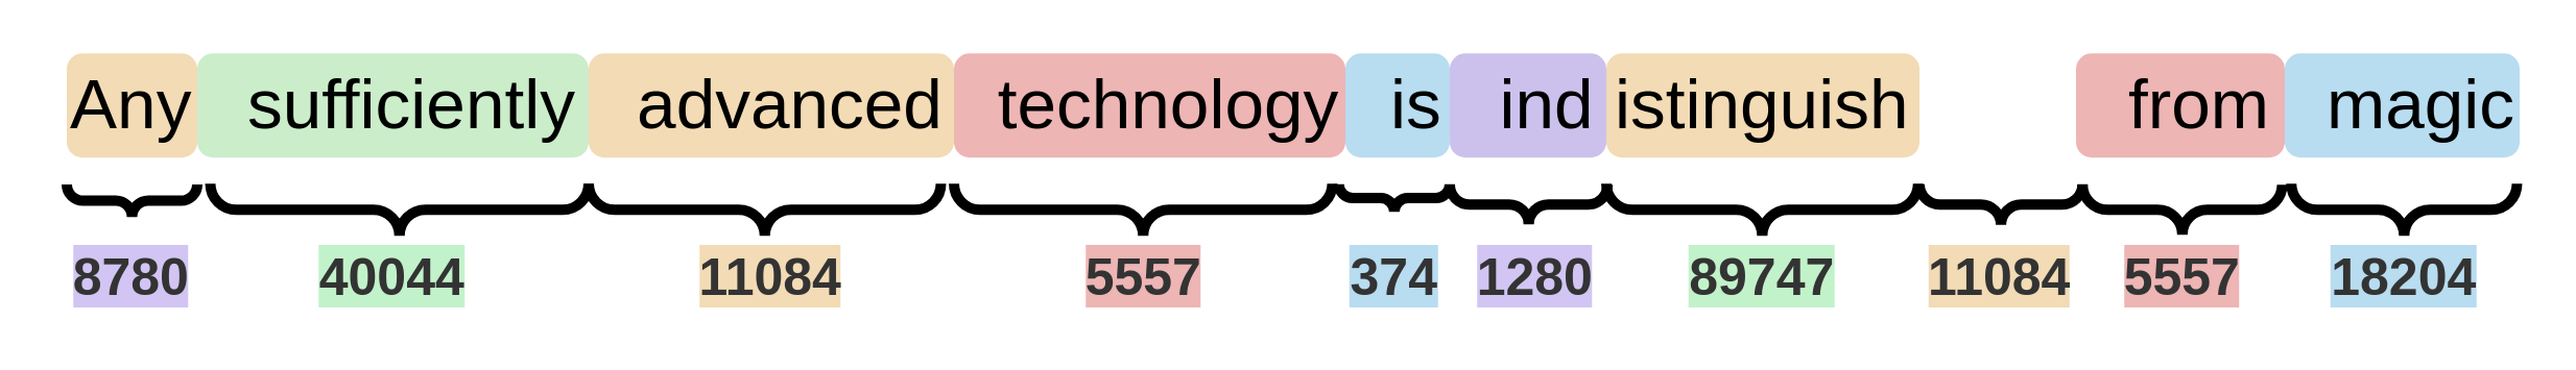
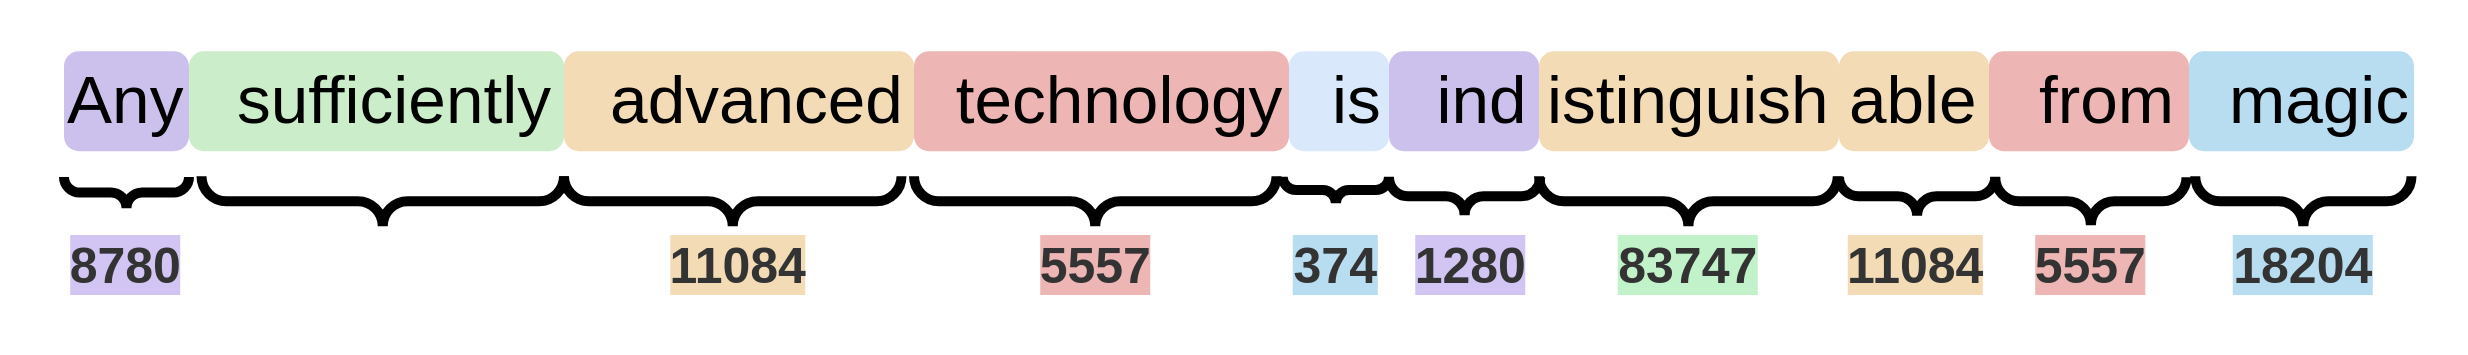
  <mxCell id="0" />
  <mxCell id="1" parent="0" />
- <mxCell id="2" value="&lt;font style=&quot;font-size: 27px;&quot;&gt;Any&lt;/font&gt;" style="rounded=1;whiteSpace=wrap;html=1;fillColor=#f2dbb5;strokeColor=none;" vertex="1" parent="1"><mxGeometry x="25" y="20" width="50" height="40" as="geometry" /></mxCell>
+ <mxCell id="2" value="&lt;font style=&quot;font-size: 27px;&quot;&gt;Any&lt;/font&gt;" style="rounded=1;whiteSpace=wrap;html=1;fillColor=#ccc1ec;strokeColor=none;" vertex="1" parent="1"><mxGeometry x="25" y="20" width="50" height="40" as="geometry" /></mxCell>
  <mxCell id="3" value="&lt;font style=&quot;font-size: 27px;&quot;&gt;&amp;nbsp; sufficiently&lt;/font&gt;" style="rounded=1;whiteSpace=wrap;html=1;fillColor=#cbedca;strokeColor=none;" vertex="1" parent="1"><mxGeometry x="75" y="20" width="150" height="40" as="geometry" /></mxCell>
  <mxCell id="4" value="&lt;font style=&quot;font-size: 27px;&quot;&gt;&amp;nbsp; advanced&lt;/font&gt;" style="rounded=1;whiteSpace=wrap;html=1;fillColor=#f2dbb5;strokeColor=none;" vertex="1" parent="1"><mxGeometry x="225" y="20" width="140" height="40" as="geometry" /></mxCell>
  <mxCell id="5" value="&lt;font style=&quot;font-size: 27px;&quot;&gt;&amp;nbsp; technology&lt;/font&gt;" style="rounded=1;whiteSpace=wrap;html=1;fillColor=#edb5b4;strokeColor=none;" vertex="1" parent="1"><mxGeometry x="365" y="20" width="150" height="40" as="geometry" /></mxCell>
- <mxCell id="6" value="&lt;span style=&quot;font-size: 27px;&quot;&gt;&amp;nbsp; is&lt;/span&gt;" style="rounded=1;whiteSpace=wrap;html=1;fillColor=#b8dcf0;strokeColor=none;" vertex="1" parent="1"><mxGeometry x="515" y="20" width="40" height="40" as="geometry" /></mxCell>
+ <mxCell id="6" value="&lt;span style=&quot;font-size: 27px;&quot;&gt;&amp;nbsp; is&lt;/span&gt;" style="rounded=1;whiteSpace=wrap;html=1;fillColor=#dae8fc;strokeColor=none;" vertex="1" parent="1"><mxGeometry x="515" y="20" width="40" height="40" as="geometry" /></mxCell>
  <mxCell id="7" value="&lt;font style=&quot;font-size: 27px;&quot;&gt;&amp;nbsp; ind&lt;/font&gt;" style="rounded=1;whiteSpace=wrap;html=1;fillColor=#ccc1ec;strokeColor=none;" vertex="1" parent="1"><mxGeometry x="555" y="20" width="60" height="40" as="geometry" /></mxCell>
  <mxCell id="8" value="&lt;div style=&quot;font-size: 27px;&quot;&gt;&lt;font style=&quot;font-size: 27px;&quot;&gt;istinguish&lt;/font&gt;&lt;/div&gt;" style="rounded=1;whiteSpace=wrap;html=1;fillColor=#f2dbb5;strokeColor=none;" vertex="1" parent="1"><mxGeometry x="615" y="20" width="120" height="40" as="geometry" /></mxCell>
+ <mxCell id="9" value="&lt;font style=&quot;font-size: 27px;&quot;&gt;able&lt;/font&gt;" style="rounded=1;whiteSpace=wrap;html=1;fillColor=#f2dbb5;strokeColor=none;" vertex="1" parent="1"><mxGeometry x="735" y="20" width="60" height="40" as="geometry" /></mxCell>
  <mxCell id="10" value="&lt;font style=&quot;font-size: 27px;&quot;&gt;&amp;nbsp; from&lt;/font&gt;" style="rounded=1;whiteSpace=wrap;html=1;fillColor=#edb5b4;strokeColor=none;" vertex="1" parent="1"><mxGeometry x="795" y="20" width="80" height="40" as="geometry" /></mxCell>
  <mxCell id="11" value="&lt;span style=&quot;font-size: 27px;&quot;&gt;&amp;nbsp; magic&lt;/span&gt;" style="rounded=1;whiteSpace=wrap;html=1;fillColor=#b8dcf0;strokeColor=none;" vertex="1" parent="1"><mxGeometry x="875" y="20" width="90" height="40" as="geometry" /></mxCell>
  <mxCell id="12" value="" style="verticalLabelPosition=bottom;shadow=0;dashed=0;align=center;html=1;verticalAlign=top;strokeWidth=4;shape=mxgraph.mockup.markup.curlyBrace;whiteSpace=wrap;strokeColor=#000000;rotation=-180;" vertex="1" parent="1"><mxGeometry x="25" y="63" width="50" height="27" as="geometry" /></mxCell>
  <mxCell id="13" value="&lt;pre style=&quot;text-align: start; border: 0px; font-stretch: inherit; line-height: inherit; font-family: inherit; font-size-adjust: inherit; font-kerning: inherit; font-variant-alternates: inherit; font-variant-ligatures: inherit; font-variant-numeric: inherit; font-variant-east-asian: inherit; font-variant-position: inherit; font-feature-settings: inherit; font-optical-sizing: inherit; font-variation-settings: inherit; margin-top: 0px; margin-bottom: 0px; padding: 0px; vertical-align: initial; caret-color: rgb(51, 51, 51); color: rgb(51, 51, 51); background-color: rgba(107, 64, 216, 0.3);&quot;&gt;&lt;font style=&quot;font-size: 20px;&quot;&gt;&lt;b&gt;8780&lt;/b&gt;&lt;/font&gt;&lt;/pre&gt;" style="text;html=1;align=center;verticalAlign=middle;whiteSpace=wrap;rounded=0;" vertex="1" parent="1"><mxGeometry x="20" y="90" width="60" height="30" as="geometry" /></mxCell>
  <mxCell id="14" value="" style="verticalLabelPosition=bottom;shadow=0;dashed=0;align=center;html=1;verticalAlign=top;strokeWidth=4;shape=mxgraph.mockup.markup.curlyBrace;whiteSpace=wrap;strokeColor=#000000;rotation=-180;" vertex="1" parent="1"><mxGeometry x="80" y="70" width="145" height="20" as="geometry" /></mxCell>
- <mxCell id="15" value="&lt;pre style=&quot;text-align: start; border: 0px; font-stretch: inherit; line-height: inherit; font-family: inherit; font-size-adjust: inherit; font-kerning: inherit; font-variant-alternates: inherit; font-variant-ligatures: inherit; font-variant-numeric: inherit; font-variant-east-asian: inherit; font-variant-position: inherit; font-feature-settings: inherit; font-optical-sizing: inherit; font-variation-settings: inherit; margin-top: 0px; margin-bottom: 0px; padding: 0px; vertical-align: initial; caret-color: rgb(51, 51, 51); color: rgb(51, 51, 51); background-color: rgba(104, 222, 122, 0.4);&quot;&gt;&lt;font style=&quot;font-size: 20px;&quot;&gt;&lt;b&gt;40044&lt;/b&gt;&lt;/font&gt;&lt;/pre&gt;" style="text;html=1;align=center;verticalAlign=middle;whiteSpace=wrap;rounded=0;" vertex="1" parent="1"><mxGeometry x="120" y="90" width="60" height="30" as="geometry" /></mxCell>
  <mxCell id="16" value="" style="verticalLabelPosition=bottom;shadow=0;dashed=0;align=center;html=1;verticalAlign=top;strokeWidth=4;shape=mxgraph.mockup.markup.curlyBrace;whiteSpace=wrap;strokeColor=#000000;rotation=-180;" vertex="1" parent="1"><mxGeometry x="225" y="70" width="135" height="20" as="geometry" /></mxCell>
  <mxCell id="17" value="&lt;pre style=&quot;text-align: start; border: 0px; font-stretch: inherit; line-height: inherit; font-family: inherit; font-size-adjust: inherit; font-kerning: inherit; font-variant-alternates: inherit; font-variant-ligatures: inherit; font-variant-numeric: inherit; font-variant-east-asian: inherit; font-variant-position: inherit; font-feature-settings: inherit; font-optical-sizing: inherit; font-variation-settings: inherit; margin-top: 0px; margin-bottom: 0px; padding: 0px; vertical-align: initial; caret-color: rgb(51, 51, 51); color: rgb(51, 51, 51);&quot;&gt;&lt;pre style=&quot;border: 0px; font-stretch: inherit; line-height: inherit; font-family: inherit; font-size-adjust: inherit; font-kerning: inherit; font-variant-alternates: inherit; font-variant-ligatures: inherit; font-variant-numeric: inherit; font-variant-east-asian: inherit; font-variant-position: inherit; font-feature-settings: inherit; font-optical-sizing: inherit; font-variation-settings: inherit; margin-top: 0px; margin-bottom: 0px; padding: 0px; vertical-align: initial;&quot;&gt;&lt;b&gt;&lt;font style=&quot;font-size: 20px;&quot;&gt;11084&lt;/font&gt;&lt;/b&gt;&lt;/pre&gt;&lt;/pre&gt;" style="text;html=1;align=center;verticalAlign=middle;whiteSpace=wrap;rounded=0;labelBackgroundColor=#F2DBB5;" vertex="1" parent="1"><mxGeometry x="265" y="90" width="60" height="30" as="geometry" /></mxCell>
  <mxCell id="18" value="&lt;pre style=&quot;text-align: start; border: 0px; font-stretch: inherit; line-height: inherit; font-family: inherit; font-size-adjust: inherit; font-kerning: inherit; font-variant-alternates: inherit; font-variant-ligatures: inherit; font-variant-numeric: inherit; font-variant-east-asian: inherit; font-variant-position: inherit; font-feature-settings: inherit; font-optical-sizing: inherit; font-variation-settings: inherit; margin-top: 0px; margin-bottom: 0px; padding: 0px; vertical-align: initial; caret-color: rgb(51, 51, 51); color: rgb(51, 51, 51);&quot;&gt;&lt;pre style=&quot;border: 0px; font-stretch: inherit; line-height: inherit; font-family: inherit; font-size-adjust: inherit; font-kerning: inherit; font-variant-alternates: inherit; font-variant-ligatures: inherit; font-variant-numeric: inherit; font-variant-east-asian: inherit; font-variant-position: inherit; font-feature-settings: inherit; font-optical-sizing: inherit; font-variation-settings: inherit; margin-top: 0px; margin-bottom: 0px; padding: 0px; vertical-align: initial;&quot;&gt;&lt;pre style=&quot;border: 0px; font-stretch: inherit; line-height: inherit; font-family: inherit; font-size-adjust: inherit; font-kerning: inherit; font-variant-alternates: inherit; font-variant-ligatures: inherit; font-variant-numeric: inherit; font-variant-east-asian: inherit; font-variant-position: inherit; font-feature-settings: inherit; font-optical-sizing: inherit; font-variation-settings: inherit; margin-top: 0px; margin-bottom: 0px; padding: 0px; vertical-align: initial;&quot;&gt;&lt;b&gt;&lt;font style=&quot;font-size: 20px;&quot;&gt;5557&lt;/font&gt;&lt;/b&gt;&lt;/pre&gt;&lt;/pre&gt;&lt;/pre&gt;" style="text;html=1;align=center;verticalAlign=middle;whiteSpace=wrap;rounded=0;labelBackgroundColor=#EDB5B4;" vertex="1" parent="1"><mxGeometry x="407.5" y="90" width="60" height="30" as="geometry" /></mxCell>
  <mxCell id="19" value="" style="verticalLabelPosition=bottom;shadow=0;dashed=0;align=center;html=1;verticalAlign=top;strokeWidth=4;shape=mxgraph.mockup.markup.curlyBrace;whiteSpace=wrap;strokeColor=#000000;rotation=-180;" vertex="1" parent="1"><mxGeometry x="365" y="70" width="145" height="20" as="geometry" /></mxCell>
  <mxCell id="20" value="" style="verticalLabelPosition=bottom;shadow=0;dashed=0;align=center;html=1;verticalAlign=top;strokeWidth=4;shape=mxgraph.mockup.markup.curlyBrace;whiteSpace=wrap;strokeColor=#000000;rotation=-180;" vertex="1" parent="1"><mxGeometry x="512.5" y="61" width="42.5" height="29" as="geometry" /></mxCell>
  <mxCell id="21" value="&lt;pre style=&quot;text-align: start; border: 0px; font-stretch: inherit; line-height: inherit; font-family: inherit; font-size-adjust: inherit; font-kerning: inherit; font-variant-alternates: inherit; font-variant-ligatures: inherit; font-variant-numeric: inherit; font-variant-east-asian: inherit; font-variant-position: inherit; font-feature-settings: inherit; font-optical-sizing: inherit; font-variation-settings: inherit; margin-top: 0px; margin-bottom: 0px; padding: 0px; vertical-align: initial; caret-color: rgb(51, 51, 51); color: rgb(51, 51, 51);&quot;&gt;&lt;pre style=&quot;border: 0px; font-stretch: inherit; line-height: inherit; font-family: inherit; font-size-adjust: inherit; font-kerning: inherit; font-variant-alternates: inherit; font-variant-ligatures: inherit; font-variant-numeric: inherit; font-variant-east-asian: inherit; font-variant-position: inherit; font-feature-settings: inherit; font-optical-sizing: inherit; font-variation-settings: inherit; margin-top: 0px; margin-bottom: 0px; padding: 0px; vertical-align: initial;&quot;&gt;&lt;pre style=&quot;border: 0px; font-stretch: inherit; line-height: inherit; font-family: inherit; font-size-adjust: inherit; font-kerning: inherit; font-variant-alternates: inherit; font-variant-ligatures: inherit; font-variant-numeric: inherit; font-variant-east-asian: inherit; font-variant-position: inherit; font-feature-settings: inherit; font-optical-sizing: inherit; font-variation-settings: inherit; margin-top: 0px; margin-bottom: 0px; padding: 0px; vertical-align: initial;&quot;&gt;&lt;pre style=&quot;border: 0px; font-stretch: inherit; line-height: inherit; font-family: inherit; font-size-adjust: inherit; font-kerning: inherit; font-variant-alternates: inherit; font-variant-ligatures: inherit; font-variant-numeric: inherit; font-variant-east-asian: inherit; font-variant-position: inherit; font-feature-settings: inherit; font-optical-sizing: inherit; font-variation-settings: inherit; margin-top: 0px; margin-bottom: 0px; padding: 0px; vertical-align: initial;&quot;&gt;&lt;b&gt;&lt;font style=&quot;font-size: 20px;&quot;&gt;374&lt;/font&gt;&lt;/b&gt;&lt;/pre&gt;&lt;/pre&gt;&lt;/pre&gt;&lt;/pre&gt;" style="text;html=1;align=center;verticalAlign=middle;whiteSpace=wrap;rounded=0;labelBackgroundColor=#B8DCF0;" vertex="1" parent="1"><mxGeometry x="503.75" y="90" width="60" height="30" as="geometry" /></mxCell>
  <mxCell id="22" value="" style="verticalLabelPosition=bottom;shadow=0;dashed=0;align=center;html=1;verticalAlign=top;strokeWidth=4;shape=mxgraph.mockup.markup.curlyBrace;whiteSpace=wrap;strokeColor=#000000;rotation=-180;" vertex="1" parent="1"><mxGeometry x="555" y="66" width="60.5" height="24" as="geometry" /></mxCell>
  <mxCell id="23" value="&lt;pre style=&quot;text-align: start; border: 0px; font-stretch: inherit; line-height: inherit; font-family: inherit; font-size-adjust: inherit; font-kerning: inherit; font-variant-alternates: inherit; font-variant-ligatures: inherit; font-variant-numeric: inherit; font-variant-east-asian: inherit; font-variant-position: inherit; font-feature-settings: inherit; font-optical-sizing: inherit; font-variation-settings: inherit; margin-top: 0px; margin-bottom: 0px; padding: 0px; vertical-align: initial; caret-color: rgb(51, 51, 51); color: rgb(51, 51, 51); background-color: rgba(107, 64, 216, 0.3);&quot;&gt;&lt;font style=&quot;font-size: 20px;&quot;&gt;&lt;b&gt;1280&lt;/b&gt;&lt;/font&gt;&lt;/pre&gt;" style="text;html=1;align=center;verticalAlign=middle;whiteSpace=wrap;rounded=0;" vertex="1" parent="1"><mxGeometry x="557.5" y="90" width="60" height="30" as="geometry" /></mxCell>
  <mxCell id="24" value="" style="verticalLabelPosition=bottom;shadow=0;dashed=0;align=center;html=1;verticalAlign=top;strokeWidth=4;shape=mxgraph.mockup.markup.curlyBrace;whiteSpace=wrap;strokeColor=#000000;rotation=-180;" vertex="1" parent="1"><mxGeometry x="615" y="70" width="119.5" height="20" as="geometry" /></mxCell>
  <mxCell id="25" value="" style="verticalLabelPosition=bottom;shadow=0;dashed=0;align=center;html=1;verticalAlign=top;strokeWidth=4;shape=mxgraph.mockup.markup.curlyBrace;whiteSpace=wrap;strokeColor=#000000;rotation=-180;" vertex="1" parent="1"><mxGeometry x="735" y="66" width="62.5" height="24" as="geometry" /></mxCell>
  <mxCell id="26" value="" style="verticalLabelPosition=bottom;shadow=0;dashed=0;align=center;html=1;verticalAlign=top;strokeWidth=4;shape=mxgraph.mockup.markup.curlyBrace;whiteSpace=wrap;strokeColor=#000000;rotation=-180;" vertex="1" parent="1"><mxGeometry x="797.5" y="70" width="76.5" height="20" as="geometry" /></mxCell>
  <mxCell id="27" value="" style="verticalLabelPosition=bottom;shadow=0;dashed=0;align=center;html=1;verticalAlign=top;strokeWidth=4;shape=mxgraph.mockup.markup.curlyBrace;whiteSpace=wrap;strokeColor=#000000;rotation=-180;" vertex="1" parent="1"><mxGeometry x="877.5" y="70" width="86.5" height="20" as="geometry" /></mxCell>
- <mxCell id="28" value="&lt;pre style=&quot;text-align: start; border: 0px; font-stretch: inherit; line-height: inherit; font-family: inherit; font-size-adjust: inherit; font-kerning: inherit; font-variant-alternates: inherit; font-variant-ligatures: inherit; font-variant-numeric: inherit; font-variant-east-asian: inherit; font-variant-position: inherit; font-feature-settings: inherit; font-optical-sizing: inherit; font-variation-settings: inherit; margin-top: 0px; margin-bottom: 0px; padding: 0px; vertical-align: initial; caret-color: rgb(51, 51, 51); color: rgb(51, 51, 51); background-color: rgba(104, 222, 122, 0.4);&quot;&gt;&lt;font style=&quot;font-size: 20px;&quot;&gt;&lt;b&gt;89747&lt;/b&gt;&lt;/font&gt;&lt;/pre&gt;" style="text;html=1;align=center;verticalAlign=middle;whiteSpace=wrap;rounded=0;" vertex="1" parent="1"><mxGeometry x="645" y="90" width="60" height="30" as="geometry" /></mxCell>
+ <mxCell id="28" value="&lt;pre style=&quot;text-align: start; border: 0px; font-stretch: inherit; line-height: inherit; font-family: inherit; font-size-adjust: inherit; font-kerning: inherit; font-variant-alternates: inherit; font-variant-ligatures: inherit; font-variant-numeric: inherit; font-variant-east-asian: inherit; font-variant-position: inherit; font-feature-settings: inherit; font-optical-sizing: inherit; font-variation-settings: inherit; margin-top: 0px; margin-bottom: 0px; padding: 0px; vertical-align: initial; caret-color: rgb(51, 51, 51); color: rgb(51, 51, 51); background-color: rgba(104, 222, 122, 0.4);&quot;&gt;&lt;font style=&quot;font-size: 20px;&quot;&gt;&lt;b&gt;83747&lt;/b&gt;&lt;/font&gt;&lt;/pre&gt;" style="text;html=1;align=center;verticalAlign=middle;whiteSpace=wrap;rounded=0;" vertex="1" parent="1"><mxGeometry x="645" y="90" width="60" height="30" as="geometry" /></mxCell>
  <mxCell id="29" value="&lt;pre style=&quot;text-align: start; border: 0px; font-stretch: inherit; line-height: inherit; font-family: inherit; font-size-adjust: inherit; font-kerning: inherit; font-variant-alternates: inherit; font-variant-ligatures: inherit; font-variant-numeric: inherit; font-variant-east-asian: inherit; font-variant-position: inherit; font-feature-settings: inherit; font-optical-sizing: inherit; font-variation-settings: inherit; margin-top: 0px; margin-bottom: 0px; padding: 0px; vertical-align: initial; caret-color: rgb(51, 51, 51); color: rgb(51, 51, 51);&quot;&gt;&lt;pre style=&quot;border: 0px; font-stretch: inherit; line-height: inherit; font-family: inherit; font-size-adjust: inherit; font-kerning: inherit; font-variant-alternates: inherit; font-variant-ligatures: inherit; font-variant-numeric: inherit; font-variant-east-asian: inherit; font-variant-position: inherit; font-feature-settings: inherit; font-optical-sizing: inherit; font-variation-settings: inherit; margin-top: 0px; margin-bottom: 0px; padding: 0px; vertical-align: initial;&quot;&gt;&lt;b&gt;&lt;font style=&quot;font-size: 20px;&quot;&gt;11084&lt;/font&gt;&lt;/b&gt;&lt;/pre&gt;&lt;/pre&gt;" style="text;html=1;align=center;verticalAlign=middle;whiteSpace=wrap;rounded=0;labelBackgroundColor=#F2DBB5;" vertex="1" parent="1"><mxGeometry x="736.25" y="90" width="60" height="30" as="geometry" /></mxCell>
  <mxCell id="30" value="&lt;pre style=&quot;text-align: start; border: 0px; font-stretch: inherit; line-height: inherit; font-family: inherit; font-size-adjust: inherit; font-kerning: inherit; font-variant-alternates: inherit; font-variant-ligatures: inherit; font-variant-numeric: inherit; font-variant-east-asian: inherit; font-variant-position: inherit; font-feature-settings: inherit; font-optical-sizing: inherit; font-variation-settings: inherit; margin-top: 0px; margin-bottom: 0px; padding: 0px; vertical-align: initial; caret-color: rgb(51, 51, 51); color: rgb(51, 51, 51);&quot;&gt;&lt;pre style=&quot;border: 0px; font-stretch: inherit; line-height: inherit; font-family: inherit; font-size-adjust: inherit; font-kerning: inherit; font-variant-alternates: inherit; font-variant-ligatures: inherit; font-variant-numeric: inherit; font-variant-east-asian: inherit; font-variant-position: inherit; font-feature-settings: inherit; font-optical-sizing: inherit; font-variation-settings: inherit; margin-top: 0px; margin-bottom: 0px; padding: 0px; vertical-align: initial;&quot;&gt;&lt;pre style=&quot;border: 0px; font-stretch: inherit; line-height: inherit; font-family: inherit; font-size-adjust: inherit; font-kerning: inherit; font-variant-alternates: inherit; font-variant-ligatures: inherit; font-variant-numeric: inherit; font-variant-east-asian: inherit; font-variant-position: inherit; font-feature-settings: inherit; font-optical-sizing: inherit; font-variation-settings: inherit; margin-top: 0px; margin-bottom: 0px; padding: 0px; vertical-align: initial;&quot;&gt;&lt;b&gt;&lt;font style=&quot;font-size: 20px;&quot;&gt;5557&lt;/font&gt;&lt;/b&gt;&lt;/pre&gt;&lt;/pre&gt;&lt;/pre&gt;" style="text;html=1;align=center;verticalAlign=middle;whiteSpace=wrap;rounded=0;labelBackgroundColor=#EDB5B4;" vertex="1" parent="1"><mxGeometry x="806.25" y="90" width="60" height="30" as="geometry" /></mxCell>
  <mxCell id="31" value="&lt;pre style=&quot;text-align: start; border: 0px; font-stretch: inherit; line-height: inherit; font-family: inherit; font-size-adjust: inherit; font-kerning: inherit; font-variant-alternates: inherit; font-variant-ligatures: inherit; font-variant-numeric: inherit; font-variant-east-asian: inherit; font-variant-position: inherit; font-feature-settings: inherit; font-optical-sizing: inherit; font-variation-settings: inherit; margin-top: 0px; margin-bottom: 0px; padding: 0px; vertical-align: initial; caret-color: rgb(51, 51, 51); color: rgb(51, 51, 51);&quot;&gt;&lt;pre style=&quot;border: 0px; font-stretch: inherit; line-height: inherit; font-family: inherit; font-size-adjust: inherit; font-kerning: inherit; font-variant-alternates: inherit; font-variant-ligatures: inherit; font-variant-numeric: inherit; font-variant-east-asian: inherit; font-variant-position: inherit; font-feature-settings: inherit; font-optical-sizing: inherit; font-variation-settings: inherit; margin-top: 0px; margin-bottom: 0px; padding: 0px; vertical-align: initial;&quot;&gt;&lt;pre style=&quot;border: 0px; font-stretch: inherit; line-height: inherit; font-family: inherit; font-size-adjust: inherit; font-kerning: inherit; font-variant-alternates: inherit; font-variant-ligatures: inherit; font-variant-numeric: inherit; font-variant-east-asian: inherit; font-variant-position: inherit; font-feature-settings: inherit; font-optical-sizing: inherit; font-variation-settings: inherit; margin-top: 0px; margin-bottom: 0px; padding: 0px; vertical-align: initial;&quot;&gt;&lt;pre style=&quot;border: 0px; font-stretch: inherit; line-height: inherit; font-family: inherit; font-size-adjust: inherit; font-kerning: inherit; font-variant-alternates: inherit; font-variant-ligatures: inherit; font-variant-numeric: inherit; font-variant-east-asian: inherit; font-variant-position: inherit; font-feature-settings: inherit; font-optical-sizing: inherit; font-variation-settings: inherit; margin-top: 0px; margin-bottom: 0px; padding: 0px; vertical-align: initial;&quot;&gt;&lt;b&gt;&lt;font style=&quot;font-size: 20px;&quot;&gt;18204&lt;/font&gt;&lt;/b&gt;&lt;/pre&gt;&lt;/pre&gt;&lt;/pre&gt;&lt;/pre&gt;" style="text;html=1;align=center;verticalAlign=middle;whiteSpace=wrap;rounded=0;labelBackgroundColor=#B8DCF0;" vertex="1" parent="1"><mxGeometry x="891.25" y="90" width="60" height="30" as="geometry" /></mxCell>
